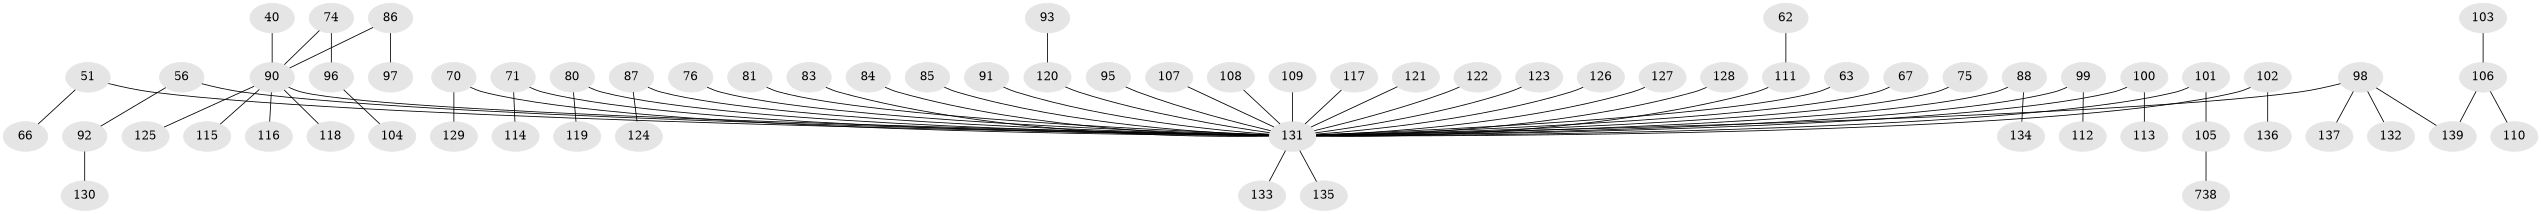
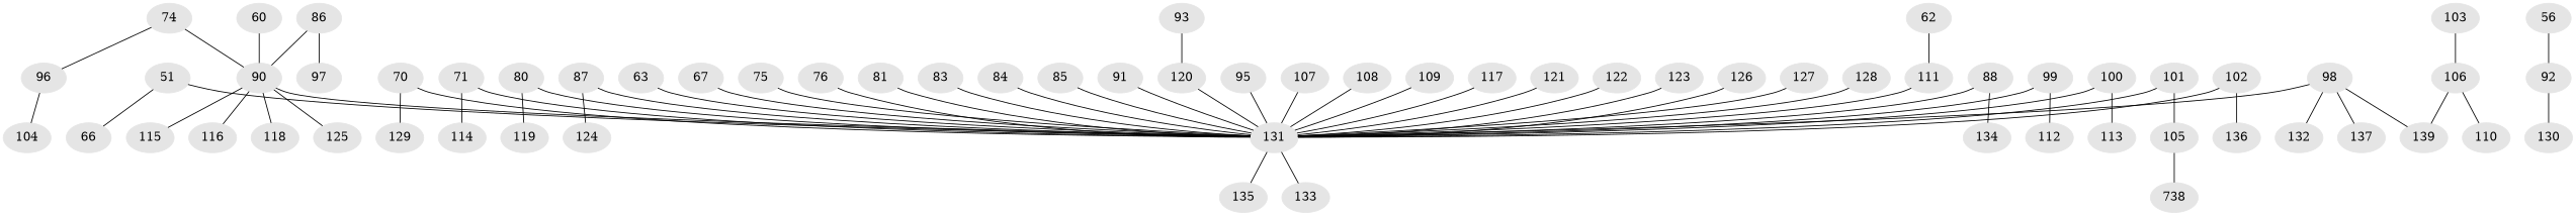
  graph {
    node [color=gray90 style=filled]
    51
    66
    131 [super="+21+55+13+23+15+27+41+31+39+53+77+78+29+33+49+89+59"]
    133
    135 [super="+14+45"]
    56
    92
    130
    90 [super="+40+58+43+50"]
    115
    116
    118
    125
-   60 [label=40]
+   60
    62
    111
    63
    67
    70
    129
    71
    114
    74
    96
    104
    75
    76
    80
    119
    81
    83
    84
    85
    86
    97
    87
    124
    88 [super="+32+54"]
    134
    91
    120 [super="+79"]
    93
    95
    98 [super="+72+82+94"]
    132
    137
    139
    106 [super="+57+61"]
    110
    99
    112
    100
    113
    101
    105
    n56 [label=738]
    102
    136
    103
    107
    108
    109
    117
    121
    122
    123
    126
    127
    128
    51 -- 66
    51 -- 131
    131 -- 133
    131 -- 135
-   56 -- 131
    56 -- 92
    92 -- 130
    90 -- 131
    90 -- 115
    90 -- 116
    90 -- 118
    90 -- 125
    60 -- 90
    62 -- 111
    111 -- 131
    63 -- 131
    67 -- 131
    70 -- 131
    70 -- 129
    71 -- 131
    71 -- 114
    74 -- 90
    74 -- 96
    96 -- 104
    75 -- 131
    76 -- 131
    80 -- 131
    80 -- 119
    81 -- 131
    83 -- 131
    84 -- 131
    85 -- 131
    86 -- 90
    86 -- 97
    87 -- 131
    87 -- 124
    88 -- 131
    88 -- 134
    91 -- 131
    120 -- 131
    93 -- 120
    95 -- 131
    98 -- 131
    98 -- 132
    98 -- 137
    98 -- 139
    106 -- 139
    106 -- 110
    99 -- 131
    99 -- 112
    100 -- 131
    100 -- 113
    101 -- 131
    101 -- 105
    105 -- n56
    102 -- 131
    102 -- 136
    103 -- 106
    107 -- 131
    108 -- 131
    109 -- 131
    117 -- 131
    121 -- 131
    122 -- 131
    123 -- 131
    126 -- 131
    127 -- 131
    128 -- 131
  }
